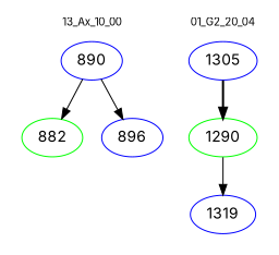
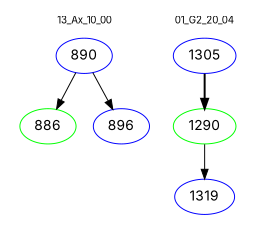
  digraph {
    fontname=Inter
    node [color=blue fontname=Inter]
    edge [color=black fontname=Inter style=solid]
    n1 [label=890]
-   n2 [color=green label=882]
+   n2 [color=green label=886]
    n3 [label=896]
    n4 [label=1305]
    n5 [color=green label=1290]
    n6 [label=1319]
    subgraph cluster_1 {
      color=white
      fontsize=10
      label="13_Ax_10_00"
      n1
      n2
      n3
    }
    subgraph cluster_2 {
      color=white
      fontsize=10
      label="01_G2_20_04"
      n4
      n5
      n6
    }
    n1 -> n2
    n1 -> n3
    n4 -> n5 [style=bold]
    n5 -> n6
  }
